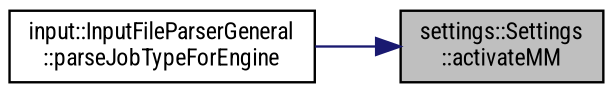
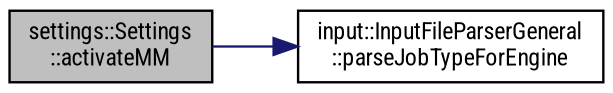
  digraph {
    rankdir=RL
    fontname="Roboto Condensed"
    node [color=black fontname="Roboto Condensed" fontsize=10 shape=record style=filled]
    n1 [fillcolor=grey75 fontcolor=black height=0.2 label="settings::Settings\l::activateMM" width=0.4]
    n2 [fillcolor=white height=0.2 label="input::InputFileParserGeneral\l::parseJobTypeForEngine" width=0.4]
-   n1 -> n2 [color=midnightblue dir=back fontname="Roboto Condensed" fontsize=10 labelfontname=Helvetica labelfontsize=10 style=solid]
+   n2 -> n1 [color=midnightblue dir=back fontname="Roboto Condensed" fontsize=10 labelfontname=Helvetica labelfontsize=10 style=solid]
  }
